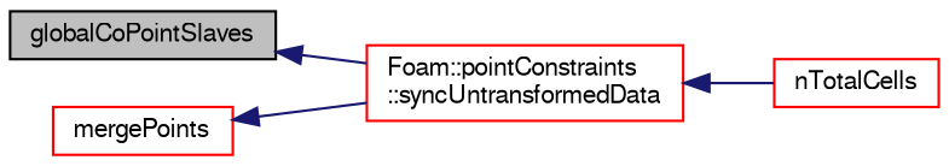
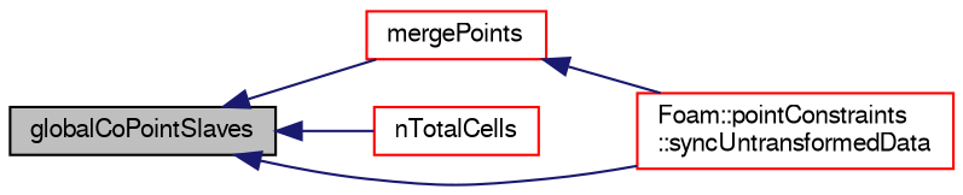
  digraph {
    rankdir=LR
    node [color=red fontname=FreeSans fontsize=10 shape=record]
    edge [color=midnightblue dir=back fontname=FreeSans fontsize=10 labelfontname=FreeSans labelfontsize=10 style=solid]
    n1 [color=black fillcolor=grey75 fontcolor=black height=0.2 label=globalCoPointSlaves style=filled width=0.4]
    n2 [height=0.2 label=mergePoints width=0.4]
    n3 [height=0.2 label=nTotalCells width=0.4]
    n4 [height=0.2 label="Foam::pointConstraints\l::syncUntransformedData" width=0.4]
-   n4 -> n3
+   n1 -> n2
+   n1 -> n3
    n1 -> n4
    n2 -> n4
  }
